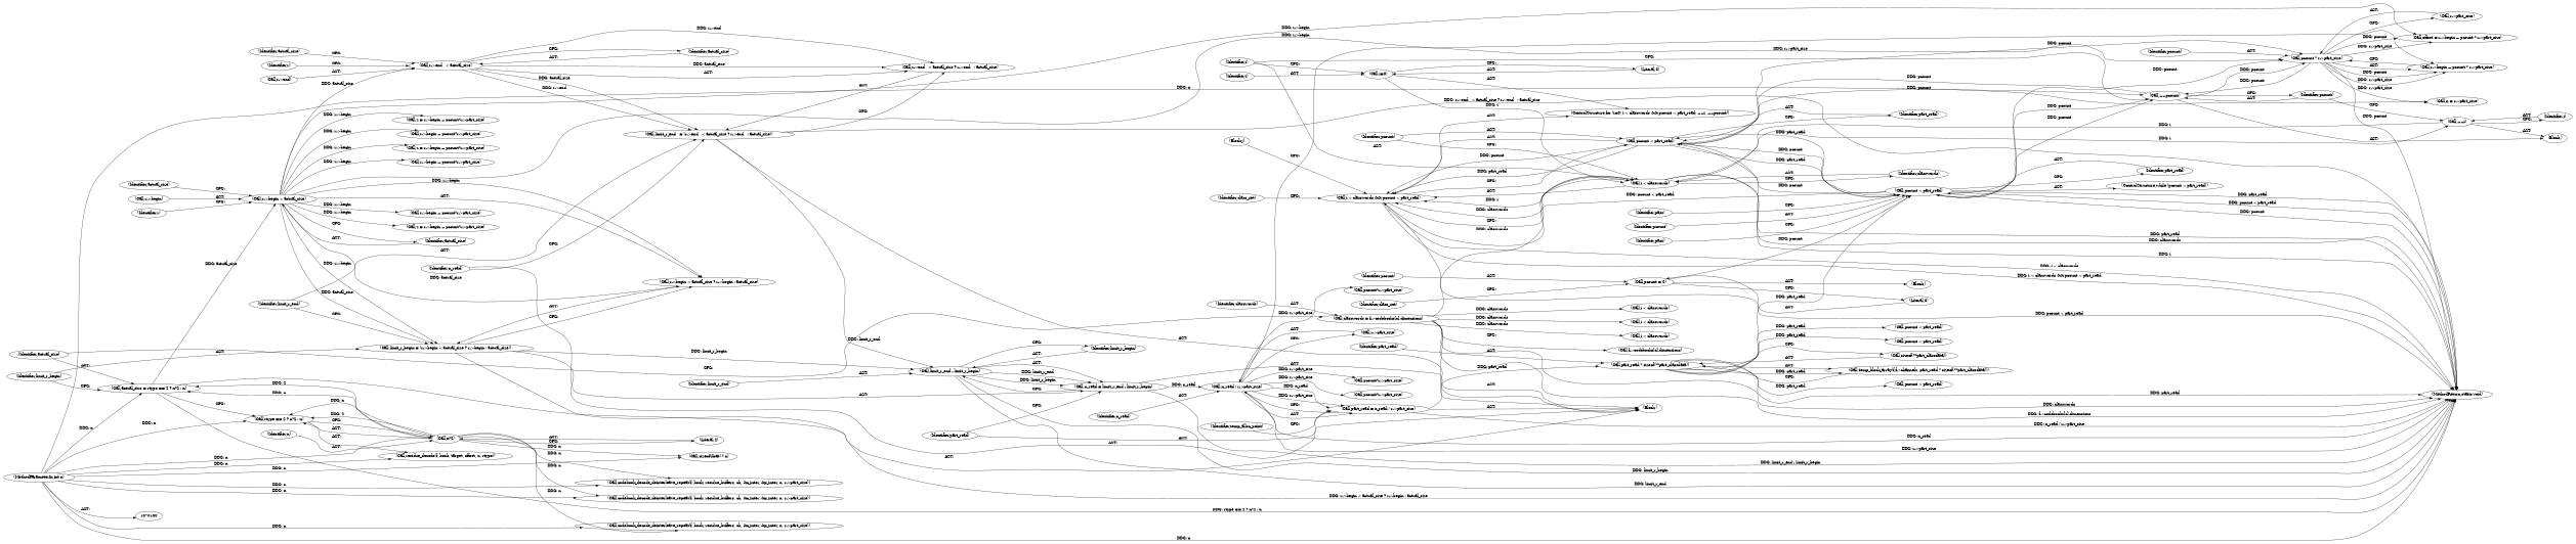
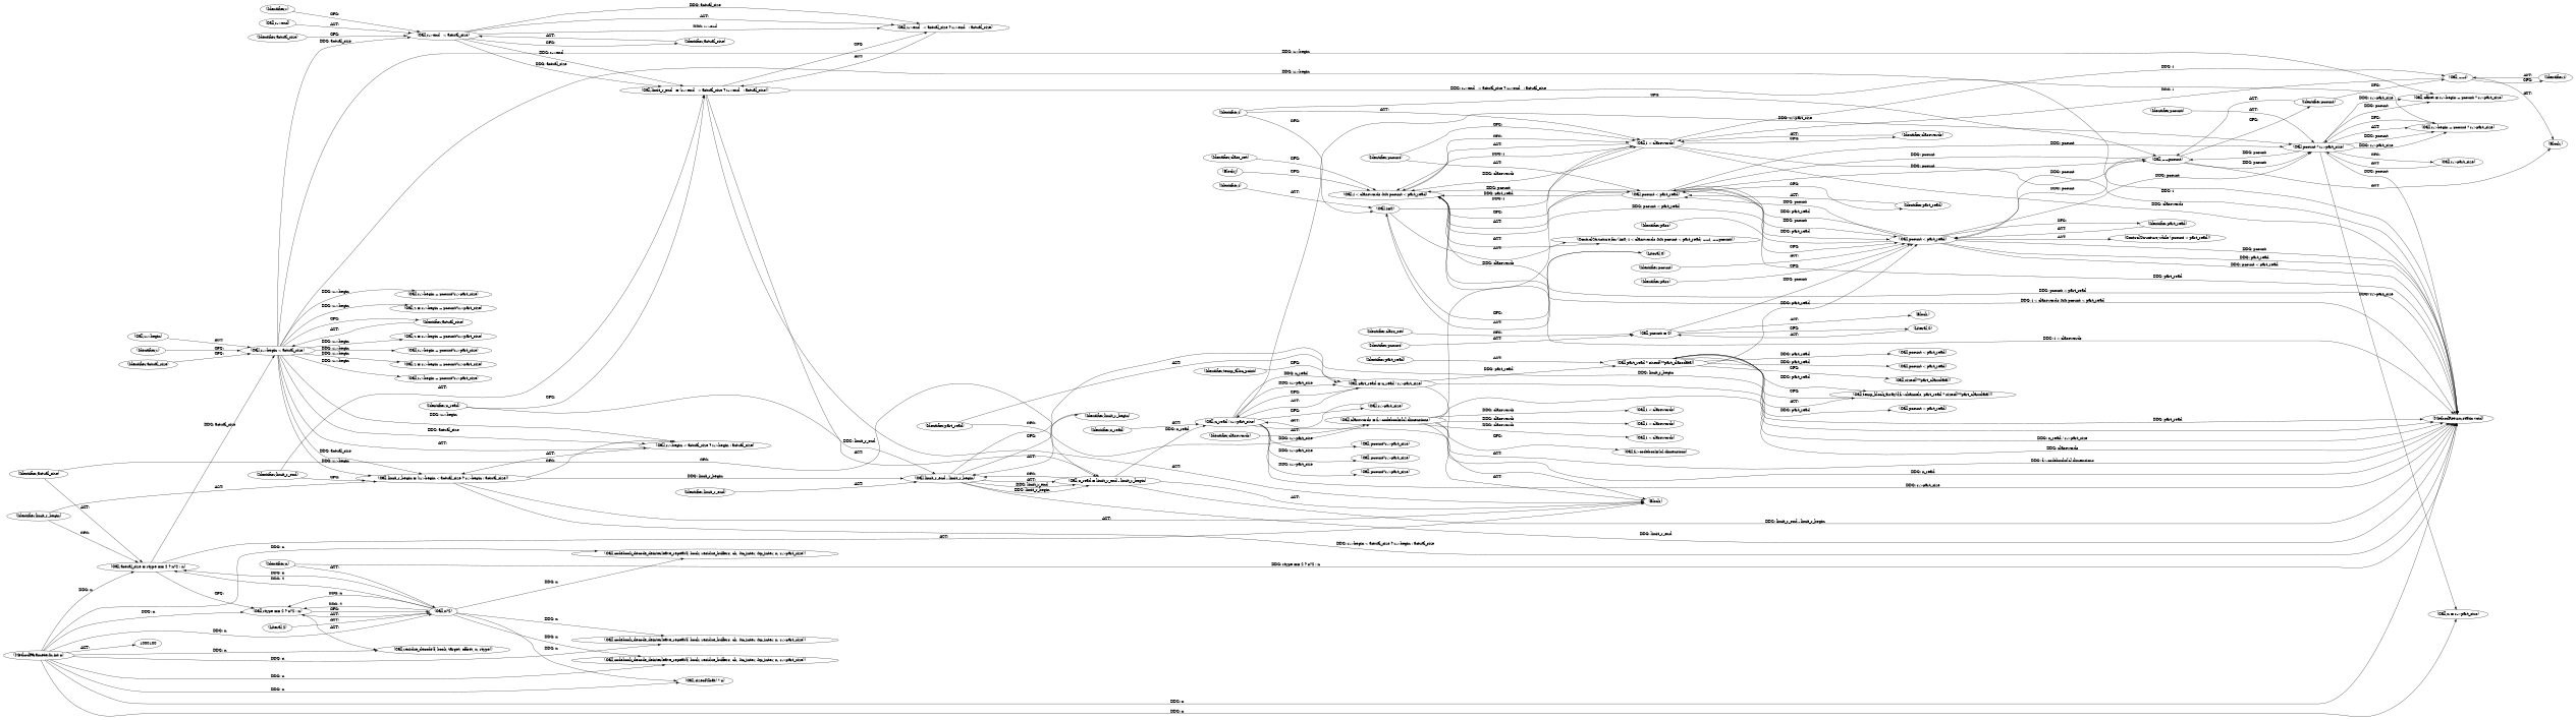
  digraph {
    rankdir=LR
    n1 [label="(Call,i < classwords && pcount < part_read)"]
    n2 [label="(Call,i < classwords)"]
    n3 [label="(Call,pcount < part_read)"]
    n4 [label="(ControlStructure,for (i=0; i < classwords && pcount < part_read; ++i, ++pcount))"]
    n5 [label="(MethodReturn,static void)"]
    n6 [label="(Call,++i)"]
    n7 [label="(Identifier,classwords)"]
    n8 [label="(Call,pcount < part_read)"]
    n9 [label="(Call,++pcount)"]
    n10 [label="(Call,pcount * r->part_size)"]
    n11 [label="(Identifier,part_read)"]
    n12 [label="(Identifier,i)"]
    n13 [label="(Block,)"]
    n14 [label="(Call,i=0)"]
    n15 [label="(Literal,0)"]
    n16 [label="(Call,classwords = f->codebooks[c].dimensions)"]
    n17 [label="(Call,i < classwords)"]
    n18 [label="(Call,i < classwords)"]
    n19 [label="(Block,)"]
    n20 [label="(Call,i < classwords)"]
    n21 [label="(Call,f->codebooks[c].dimensions)"]
    n22 [label="(ControlStructure,while (pcount < part_read))"]
    n23 [label="(Identifier,part_read)"]
    n24 [label="(Identifier,pcount)"]
    n25 [label="(Call,r->part_size)"]
    n26 [label="(Call,offset = r->begin + pcount * r->part_size)"]
    n27 [label="(Call,r->begin + pcount * r->part_size)"]
    n28 [label="(Call,n = r->part_size)"]
    n29 [label="(Call,n_read / r->part_size)"]
    n30 [label="(Call,part_read = n_read / r->part_size)"]
    n31 [label="(Call,pcount*r->part_size)"]
    n32 [label="(Call,pcount*r->part_size)"]
    n33 [label="(Call,pcount*r->part_size)"]
    n34 [label="(Call,r->part_size)"]
    n35 [label="(Call,part_read * sizeof(**part_classdata))"]
    n36 [label="(Call,n_read = limit_r_end - limit_r_begin)"]
    n37 [label="(Call,limit_r_end - limit_r_begin)"]
    n38 [label="(Identifier,limit_r_begin)"]
    n39 [label="(Call,limit_r_end   = (r->end   < actual_size ? r->end   : actual_size))"]
    n40 [label="(Call,r->end   < actual_size ? r->end   : actual_size)"]
    n41 [label="(Call,r->end   < actual_size)"]
    n42 [label="(Identifier,actual_size)"]
    n43 [label="(Call,r->begin < actual_size)"]
    n44 [label="(Call,limit_r_begin = (r->begin < actual_size ? r->begin : actual_size))"]
    n45 [label="(Call,r->begin + pcount*r->part_size)"]
    n46 [label="(Call,z = r->begin + pcount*r->part_size)"]
    n47 [label="(Identifier,actual_size)"]
    n48 [label="(Call,r->begin < actual_size ? r->begin : actual_size)"]
    n49 [label="(Call,z = r->begin + pcount*r->part_size)"]
    n50 [label="(Call,r->begin + pcount*r->part_size)"]
    n51 [label="(Call,z = r->begin + pcount*r->part_size)"]
    n52 [label="(Call,r->begin + pcount*r->part_size)"]
    n53 [label="(Call,actual_size = rtype == 2 ? n*2 : n)"]
    n54 [label="(Call,rtype == 2 ? n*2 : n)"]
    n55 [label="(Call,n*2)"]
    n56 [label="(Call,residue_decode(f, book, target, offset, n, rtype))"]
    n57 [label="(Call,sizeof(float) * n)"]
    n58 [label="(Call,codebook_decode_deinterleave_repeat(f, book, residue_buffers, ch, &c_inter, &p_inter, n, r->part_size))"]
    n59 [label="(Literal,2)"]
    n60 [label="(Call,codebook_decode_deinterleave_repeat(f, book, residue_buffers, ch, &c_inter, &p_inter, n, r->part_size))"]
    n61 [label="(Call,codebook_decode_deinterleave_repeat(f, book, residue_buffers, ch, &c_inter, &p_inter, n, r->part_size))"]
    n62 [label="(MethodParameterIn,int n)"]
-   1000100 [label=1070100]
+   1000100
    n64 [label="(Call,pcount = 0)"]
    n65 [label="(Block,)"]
    n66 [label="(Literal,0)"]
    n67 [label="(Call,pcount < part_read)"]
    n68 [label="(Call,pcount < part_read)"]
    n69 [label="(Call,sizeof(**part_classdata))"]
    n70 [label="(Call,temp_block_array(f,f->channels, part_read * sizeof(**part_classdata)))"]
    n71 [label="(Call,pcount < part_read)"]
    n72 [label="(Identifier,r)"]
    n73 [label="(Identifier,pcount)"]
    n74 [label="(Call,r->end)"]
    n75 [label="(Identifier,pass)"]
    n76 [label="(Identifier,actual_size)"]
    n77 [label="(Block,j)"]
    n78 [label="(Identifier,limit_r_end)"]
    n79 [label="(Identifier,classwords)"]
    n80 [label="(Identifier,limit_r_begin)"]
    n81 [label="(Identifier,pcount)"]
    n82 [label="(Identifier,n)"]
    n83 [label="(Identifier,pcount)"]
    n84 [label="(Identifier,i)"]
    n85 [label="(Identifier,actual_size)"]
    n86 [label="(Identifier,pcount)"]
    n87 [label="(Identifier,n_read)"]
    n88 [label="(Identifier,temp_alloc_point)"]
    n89 [label="(Identifier,part_read)"]
    n90 [label="(Identifier,i)"]
    n91 [label="(Call,r->begin)"]
    n92 [label="(Identifier,class_set)"]
    n93 [label="(Identifier,n_read)"]
    n94 [label="(Identifier,limit_r_end)"]
    n95 [label="(Identifier,part_read)"]
    n96 [label="(Identifier,pass)"]
    n97 [label="(Identifier,class_set)"]
    n98 [label="(Identifier,actual_size)"]
    n99 [label="(Identifier,r)"]
    n1 -> n2 [label="CFG: "]
    n1 -> n3 [label="CFG: "]
    n1 -> n4 [label="AST: "]
    n1 -> n5 [label="DDG: pcount < part_read"]
    n1 -> n5 [label="DDG: i < classwords && pcount < part_read"]
    n1 -> n5 [label="DDG: i < classwords"]
    n2 -> n1 [label="AST: "]
    n2 -> n1 [label="DDG: i"]
    n2 -> n1 [label="DDG: classwords"]
    n2 -> n5 [label="DDG: classwords"]
    n2 -> n5 [label="DDG: i"]
    n2 -> n6 [label="DDG: i"]
    n2 -> n7 [label="CFG: "]
    n3 -> n1 [label="AST: "]
    n3 -> n1 [label="DDG: pcount"]
    n3 -> n1 [label="DDG: part_read"]
    n3 -> n5 [label="DDG: part_read"]
    n3 -> n8 [label="DDG: pcount"]
    n3 -> n8 [label="DDG: part_read"]
    n3 -> n9 [label="DDG: pcount"]
    n3 -> n10 [label="DDG: pcount"]
    n3 -> n11 [label="CFG: "]
    n6 -> n2 [label="DDG: i"]
    n6 -> n12 [label="CFG: "]
    n6 -> n13 [label="AST: "]
    n7 -> n2 [label="AST: "]
    n8 -> n1 [label="DDG: pcount < part_read"]
    n8 -> n3 [label="DDG: pcount"]
    n8 -> n3 [label="DDG: part_read"]
    n8 -> n5 [label="DDG: part_read"]
    n8 -> n5 [label="DDG: pcount < part_read"]
    n8 -> n5 [label="DDG: pcount"]
    n8 -> n9 [label="DDG: pcount"]
    n8 -> n10 [label="DDG: pcount"]
    n8 -> n22 [label="AST: "]
    n8 -> n23 [label="CFG: "]
    n9 -> n3 [label="DDG: pcount"]
    n9 -> n8 [label="DDG: pcount"]
    n9 -> n10 [label="DDG: pcount"]
    n9 -> n13 [label="AST: "]
    n9 -> n24 [label="CFG: "]
    n10 -> n5 [label="DDG: pcount"]
    n10 -> n9 [label="DDG: pcount"]
    n10 -> n25 [label="CFG: "]
    n10 -> n26 [label="DDG: pcount"]
    n10 -> n26 [label="DDG: r->part_size"]
    n10 -> n27 [label="AST: "]
    n10 -> n27 [label="DDG: pcount"]
    n10 -> n27 [label="DDG: r->part_size"]
    n10 -> n28 [label="DDG: r->part_size"]
    n11 -> n3 [label="AST: "]
    n12 -> n6 [label="AST: "]
    n14 -> n2 [label="DDG: i"]
    n14 -> n4 [label="AST: "]
    n14 -> n15 [label="CFG: "]
    n15 -> n14 [label="AST: "]
    n16 -> n2 [label="DDG: classwords"]
    n16 -> n5 [label="DDG: classwords"]
    n16 -> n5 [label="DDG: f->codebooks[c].dimensions"]
    n16 -> n17 [label="DDG: classwords"]
    n16 -> n18 [label="DDG: classwords"]
    n16 -> n19 [label="AST: "]
    n16 -> n20 [label="DDG: classwords"]
    n16 -> n21 [label="CFG: "]
    n23 -> n8 [label="AST: "]
    n24 -> n6 [label="CFG: "]
    n24 -> n9 [label="AST: "]
    n25 -> n10 [label="AST: "]
    n27 -> n10 [label="CFG: "]
    n29 -> n5 [label="DDG: n_read"]
    n29 -> n5 [label="DDG: r->part_size"]
    n29 -> n10 [label="DDG: r->part_size"]
    n29 -> n30 [label="AST: "]
    n29 -> n30 [label="DDG: n_read"]
    n29 -> n30 [label="DDG: r->part_size"]
    n29 -> n31 [label="DDG: r->part_size"]
    n29 -> n32 [label="DDG: r->part_size"]
    n29 -> n33 [label="DDG: r->part_size"]
    n29 -> n34 [label="CFG: "]
    n30 -> n5 [label="DDG: n_read / r->part_size"]
    n30 -> n19 [label="AST: "]
    n30 -> n29 [label="CFG: "]
    n30 -> n35 [label="DDG: part_read"]
    n34 -> n29 [label="AST: "]
    n35 -> n5 [label="DDG: part_read"]
    n35 -> n8 [label="DDG: part_read"]
    n35 -> n67 [label="DDG: part_read"]
    n35 -> n68 [label="DDG: part_read"]
    n35 -> n69 [label="CFG: "]
    n35 -> n70 [label="AST: "]
    n35 -> n70 [label="DDG: part_read"]
    n35 -> n71 [label="DDG: part_read"]
    n36 -> n5 [label="DDG: limit_r_end - limit_r_begin"]
    n36 -> n19 [label="AST: "]
    n36 -> n29 [label="DDG: n_read"]
    n36 -> n37 [label="CFG: "]
    n37 -> n5 [label="DDG: limit_r_begin"]
    n37 -> n5 [label="DDG: limit_r_end"]
    n37 -> n36 [label="AST: "]
    n37 -> n36 [label="DDG: limit_r_end"]
    n37 -> n36 [label="DDG: limit_r_begin"]
    n37 -> n38 [label="CFG: "]
    n38 -> n37 [label="AST: "]
    n39 -> n5 [label="DDG: r->end   < actual_size ? r->end   : actual_size"]
    n39 -> n19 [label="AST: "]
    n39 -> n37 [label="DDG: limit_r_end"]
    n39 -> n40 [label="CFG: "]
    n40 -> n39 [label="AST: "]
    n41 -> n39 [label="DDG: r->end"]
    n41 -> n39 [label="DDG: actual_size"]
    n41 -> n40 [label="AST: "]
    n41 -> n40 [label="DDG: r->end"]
    n41 -> n40 [label="DDG: actual_size"]
    n41 -> n42 [label="CFG: "]
    n42 -> n41 [label="AST: "]
    n43 -> n26 [label="DDG: r->begin"]
    n43 -> n27 [label="DDG: r->begin"]
    n43 -> n41 [label="DDG: actual_size"]
    n43 -> n44 [label="DDG: r->begin"]
    n43 -> n44 [label="DDG: actual_size"]
    n43 -> n45 [label="DDG: r->begin"]
    n43 -> n46 [label="DDG: r->begin"]
    n43 -> n47 [label="CFG: "]
    n43 -> n48 [label="AST: "]
    n43 -> n48 [label="DDG: r->begin"]
    n43 -> n48 [label="DDG: actual_size"]
    n43 -> n49 [label="DDG: r->begin"]
    n43 -> n50 [label="DDG: r->begin"]
    n43 -> n51 [label="DDG: r->begin"]
    n43 -> n52 [label="DDG: r->begin"]
    n44 -> n5 [label="DDG: r->begin < actual_size ? r->begin : actual_size"]
    n44 -> n19 [label="AST: "]
    n44 -> n37 [label="DDG: limit_r_begin"]
    n44 -> n48 [label="CFG: "]
    n47 -> n43 [label="AST: "]
    n48 -> n44 [label="AST: "]
-   n53 -> n5 [label="DDG: rtype == 2 ? n*2 : n"]
+   n82 -> n5 [label="DDG: rtype == 2 ? n*2 : n"]
    n53 -> n19 [label="AST: "]
    n53 -> n43 [label="DDG: actual_size"]
    n53 -> n54 [label="CFG: "]
    n54 -> n55 [label="CFG: "]
    n54 -> n56 [label="AST: "]
    n55 -> n53 [label="DDG: n"]
    n55 -> n53 [label="DDG: 2"]
    n55 -> n54 [label="AST: "]
    n55 -> n54 [label="DDG: n"]
    n55 -> n54 [label="DDG: 2"]
    n55 -> n57 [label="DDG: n"]
    n55 -> n58 [label="DDG: n"]
-   n55 -> n59 [label="CFG: "]
    n55 -> n60 [label="DDG: n"]
    n55 -> n61 [label="DDG: n"]
    n59 -> n55 [label="AST: "]
    n62 -> n5 [label="DDG: n"]
    n62 -> n28 [label="DDG: n"]
    n62 -> n53 [label="DDG: n"]
    n62 -> n54 [label="DDG: n"]
    n62 -> n55 [label="DDG: n"]
    n62 -> n56 [label="DDG: n"]
    n62 -> n57 [label="DDG: n"]
    n62 -> n58 [label="DDG: n"]
    n62 -> n60 [label="DDG: n"]
    n62 -> n61 [label="DDG: n"]
    n62 -> 1000100 [label="AST: "]
    n64 -> n8 [label="DDG: pcount"]
    n64 -> n65 [label="AST: "]
    n64 -> n66 [label="CFG: "]
    n66 -> n64 [label="AST: "]
-   n69 -> n35 [label="AST: "]
    n70 -> n35 [label="CFG: "]
    n72 -> n41 [label="CFG: "]
    n73 -> n64 [label="AST: "]
    n74 -> n41 [label="AST: "]
    n75 -> n8 [label="CFG: "]
    n76 -> n16 [label="CFG: "]
    n76 -> n53 [label="AST: "]
    n77 -> n1 [label="CFG: "]
    n78 -> n37 [label="AST: "]
    n79 -> n16 [label="AST: "]
    n80 -> n44 [label="AST: "]
    n80 -> n53 [label="CFG: "]
    n81 -> n8 [label="AST: "]
    n82 -> n55 [label="AST: "]
    n83 -> n2 [label="CFG: "]
    n83 -> n3 [label="AST: "]
    n84 -> n14 [label="AST: "]
    n85 -> n43 [label="CFG: "]
    n86 -> n10 [label="AST: "]
    n87 -> n36 [label="AST: "]
    n87 -> n39 [label="CFG: "]
    n88 -> n30 [label="CFG: "]
    n89 -> n30 [label="AST: "]
    n89 -> n36 [label="CFG: "]
    n90 -> n2 [label="AST: "]
    n90 -> n9 [label="CFG: "]
    n90 -> n14 [label="CFG: "]
    n91 -> n43 [label="AST: "]
    n92 -> n1 [label="CFG: "]
    n93 -> n29 [label="AST: "]
    n94 -> n39 [label="AST: "]
    n94 -> n44 [label="CFG: "]
    n95 -> n35 [label="AST: "]
    n96 -> n8 [label="CFG: "]
    n97 -> n64 [label="CFG: "]
    n98 -> n41 [label="CFG: "]
    n99 -> n43 [label="CFG: "]
  }
